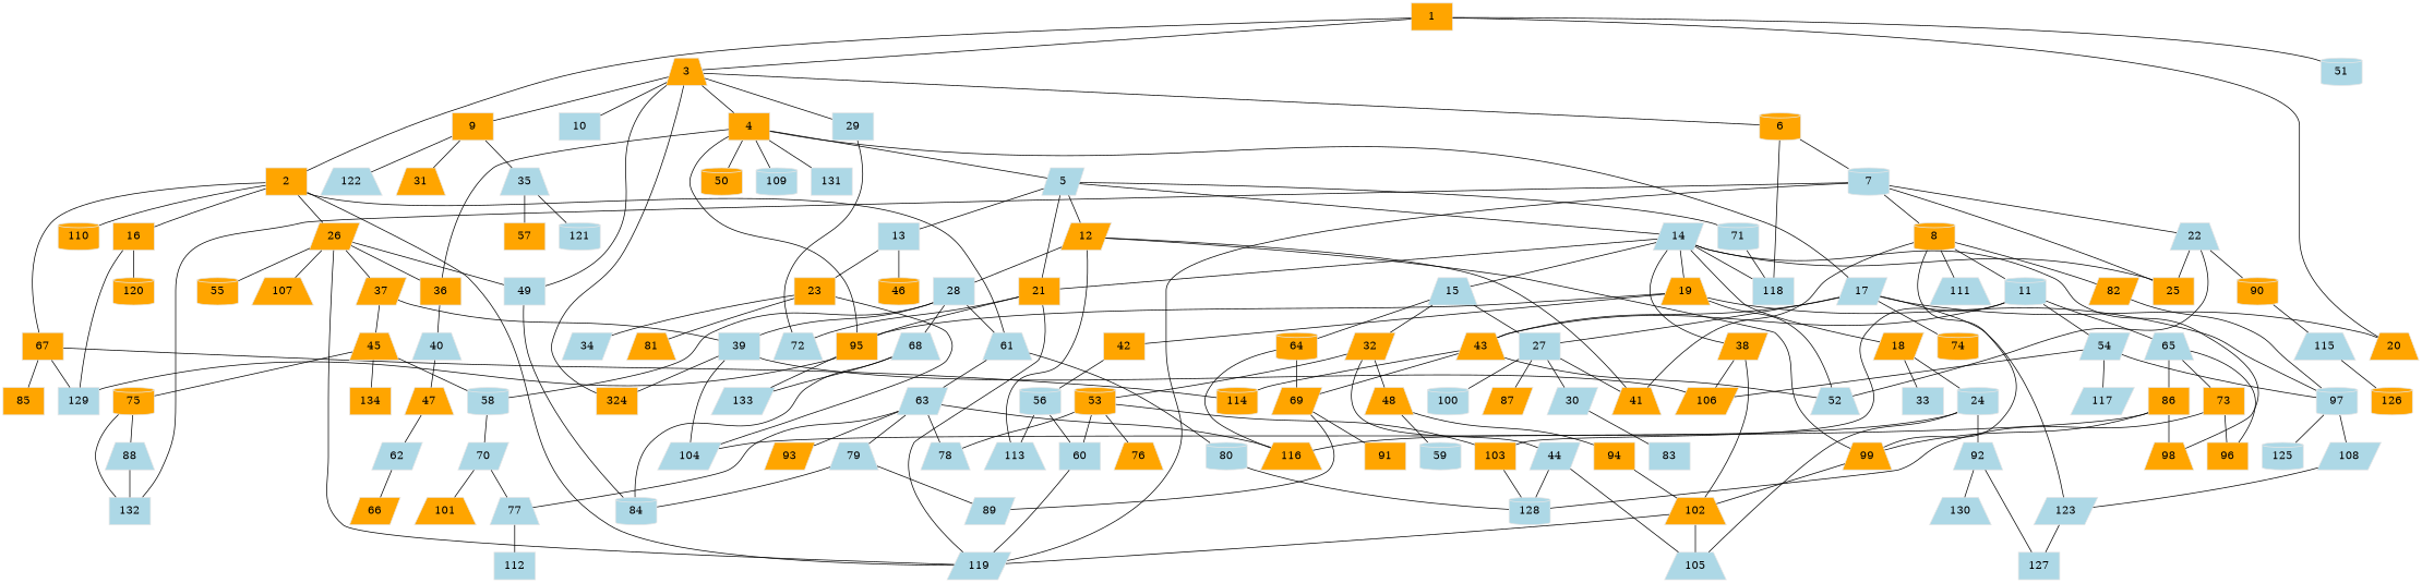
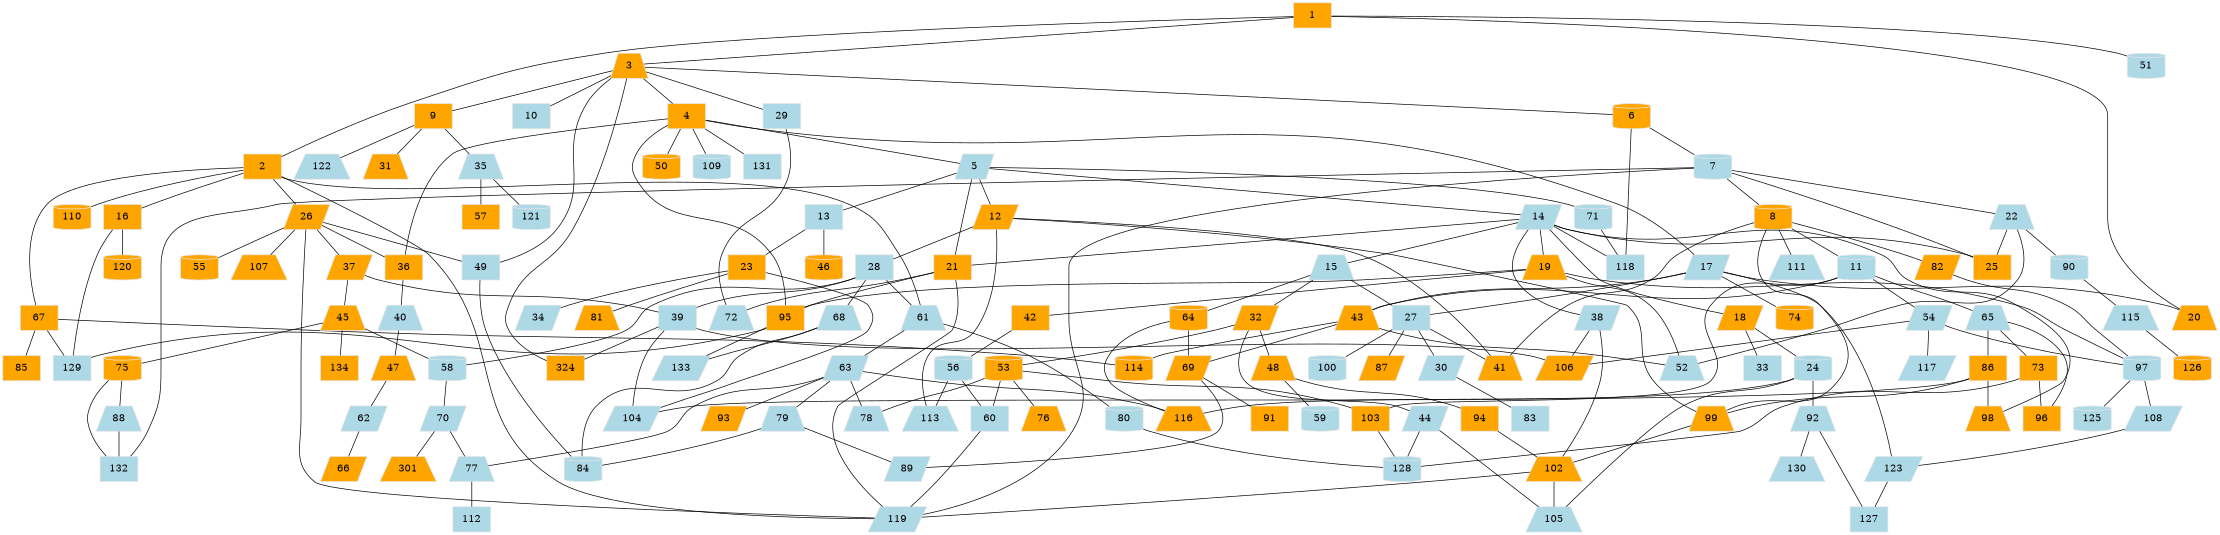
  graph {
    node [color=gray90 fillcolor=lightblue shape=box style=filled]
    1 [fillcolor=orange]
    2 [fillcolor=orange]
    3 [fillcolor=orange shape=trapezium]
    20 [fillcolor=orange shape=trapezium]
    51 [shape=cylinder]
    16 [fillcolor=orange]
    26 [fillcolor=orange shape=parallelogram]
    61 [shape=trapezium]
    67 [fillcolor=orange]
    110 [fillcolor=orange shape=cylinder]
    119 [shape=parallelogram]
    4 [fillcolor=orange]
    6 [fillcolor=orange shape=cylinder]
    9 [fillcolor=orange]
    10
    29
    49
    n18 [fillcolor=orange label=324]
    120 [fillcolor=orange shape=cylinder]
    129
    36 [fillcolor=orange]
    37 [fillcolor=orange shape=parallelogram]
    55 [fillcolor=orange shape=cylinder]
    107 [fillcolor=orange shape=trapezium]
    63 [shape=parallelogram]
    80 [shape=cylinder]
    114 [fillcolor=orange shape=cylinder]
    85 [fillcolor=orange]
    5 [shape=parallelogram]
    17 [shape=parallelogram]
    50 [fillcolor=orange shape=cylinder]
    95 [fillcolor=orange]
    109 [shape=cylinder]
    131
    7 [shape=cylinder]
    118
    31 [fillcolor=orange shape=trapezium]
    35 [shape=trapezium]
    122 [shape=trapezium]
    72 [shape=trapezium]
    84 [shape=cylinder]
    12 [fillcolor=orange shape=parallelogram]
    13
    14 [shape=parallelogram]
    21 [fillcolor=orange]
    71 [shape=cylinder]
    43 [fillcolor=orange shape=trapezium]
    27
    74 [fillcolor=orange shape=cylinder]
    123 [shape=parallelogram]
    40 [shape=trapezium]
    133 [shape=parallelogram]
    41 [fillcolor=orange shape=trapezium]
    99 [fillcolor=orange shape=trapezium]
    28
    113 [shape=trapezium]
    23 [fillcolor=orange]
    46 [fillcolor=orange shape=cylinder]
    25 [fillcolor=orange]
    15 [shape=trapezium]
    18 [fillcolor=orange shape=parallelogram]
    19 [fillcolor=orange shape=trapezium]
-   38 [fillcolor=orange shape=parallelogram]
+   38 [shape=parallelogram]
    98 [fillcolor=orange shape=trapezium]
    8 [fillcolor=orange shape=cylinder]
    22 [shape=trapezium]
    132
    11 [shape=cylinder]
    82 [fillcolor=orange shape=parallelogram]
    111 [shape=trapezium]
    52 [shape=trapezium]
-   90 [fillcolor=orange shape=cylinder]
+   90 [shape=cylinder]
    54 [shape=parallelogram]
    65 [shape=trapezium]
    103 [fillcolor=orange]
    97 [shape=cylinder]
    102 [fillcolor=orange shape=trapezium]
    57 [fillcolor=orange]
    121 [shape=cylinder]
    93 [fillcolor=orange shape=parallelogram]
    69 [fillcolor=orange shape=parallelogram]
    106 [fillcolor=orange shape=parallelogram]
    117 [shape=parallelogram]
    73 [fillcolor=orange]
    86 [fillcolor=orange]
    96 [fillcolor=orange]
    128 [shape=cylinder]
    39
    58 [shape=cylinder]
    68 [shape=trapezium]
    34 [shape=parallelogram]
    81 [fillcolor=orange shape=trapezium]
    104 [shape=parallelogram]
    32 [fillcolor=orange shape=parallelogram]
    64 [fillcolor=orange shape=cylinder]
    24 [shape=cylinder]
    33
    42 [fillcolor=orange]
    30 [shape=parallelogram]
    87 [fillcolor=orange shape=parallelogram]
    100 [shape=cylinder]
    44 [shape=parallelogram]
    48 [fillcolor=orange shape=trapezium]
    53 [fillcolor=orange shape=cylinder]
    116 [fillcolor=orange shape=trapezium]
    127
    92 [shape=trapezium]
    105 [shape=trapezium]
    108 [shape=parallelogram]
    125 [shape=cylinder]
    115 [shape=trapezium]
    56 [shape=cylinder]
    130 [shape=trapezium]
    45 [fillcolor=orange shape=trapezium]
    83
    70 [shape=parallelogram]
    59 [shape=cylinder]
    94 [fillcolor=orange]
    60
    76 [fillcolor=orange shape=trapezium]
    78 [shape=trapezium]
    47 [fillcolor=orange shape=trapezium]
    75 [fillcolor=orange shape=cylinder]
    134 [fillcolor=orange]
    62 [shape=parallelogram]
    89 [shape=parallelogram]
    91 [fillcolor=orange]
    88 [shape=trapezium]
    66 [fillcolor=orange shape=parallelogram]
    77 [shape=trapezium]
-   101 [fillcolor=orange shape=trapezium]
+   101 [fillcolor=orange shape=trapezium label=301]
    79 [shape=trapezium]
    112
    126 [fillcolor=orange shape=cylinder]
    1 -- 2
    1 -- 3
    1 -- 20
    1 -- 51
    2 -- 16
    2 -- 26
    2 -- 61
    2 -- 67
    2 -- 110
    2 -- 119
    3 -- 4
    3 -- 6
    3 -- 9
    3 -- 10
    3 -- 29
    3 -- 49
    3 -- n18
    16 -- 120
    16 -- 129
    26 -- 119
    26 -- 49
    26 -- 36
    26 -- 37
    26 -- 55
    26 -- 107
    61 -- 63
    61 -- 80
    67 -- 129
    67 -- 114
    67 -- 85
    4 -- 36
    4 -- 5
    4 -- 17
    4 -- 50
    4 -- 95
    4 -- 109
    4 -- 131
    6 -- 7
    6 -- 118
    9 -- 31
    9 -- 35
    9 -- 122
    29 -- 72
    49 -- 84
    36 -- 40
    37 -- 39
    37 -- 45
    63 -- 93
    63 -- 116
    63 -- 78
    63 -- 77
    63 -- 79
    80 -- 128
    5 -- 12
    5 -- 13
    5 -- 14
    5 -- 21
    5 -- 71
    17 -- 20
    17 -- 43
    17 -- 27
    17 -- 74
    17 -- 123
    95 -- 129
    95 -- 133
    7 -- 119
    7 -- 25
    7 -- 8
    7 -- 22
    7 -- 132
    35 -- 57
    35 -- 121
    12 -- 41
    12 -- 99
    12 -- 28
    12 -- 113
    13 -- 23
    13 -- 46
    14 -- 118
    14 -- 21
    14 -- 25
    14 -- 15
    14 -- 18
    14 -- 19
    14 -- 38
    14 -- 98
    21 -- 119
    21 -- 95
    21 -- 72
    71 -- 118
    43 -- 114
    43 -- 52
    43 -- 69
    27 -- 41
    27 -- 30
    27 -- 87
    27 -- 100
    123 -- 127
    40 -- 47
    99 -- 102
    28 -- 61
    28 -- 39
    28 -- 58
    28 -- 68
    23 -- 34
    23 -- 81
    23 -- 104
    15 -- 27
    15 -- 32
    15 -- 64
    18 -- 24
    18 -- 33
    19 -- 95
    19 -- 52
    19 -- 97
    19 -- 42
    38 -- 102
    38 -- 106
    8 -- 41
    8 -- 99
    8 -- 11
    8 -- 82
    8 -- 111
    22 -- 25
    22 -- 52
    22 -- 90
    11 -- 43
    11 -- 54
    11 -- 65
    11 -- 103
    82 -- 97
    90 -- 115
    54 -- 97
    54 -- 106
    54 -- 117
    65 -- 73
    65 -- 86
    65 -- 96
    103 -- 128
    97 -- 108
    97 -- 125
    102 -- 119
    102 -- 105
    69 -- 89
    69 -- 91
    73 -- 96
    73 -- 128
    86 -- 99
    86 -- 98
    86 -- 104
    39 -- n18
    39 -- 106
    39 -- 104
    58 -- 70
    68 -- 84
    68 -- 133
    32 -- 44
    32 -- 48
    32 -- 53
    64 -- 69
    64 -- 116
    24 -- 116
    24 -- 92
    24 -- 105
    42 -- 56
    30 -- 83
    44 -- 128
    44 -- 105
    48 -- 59
    48 -- 94
    53 -- 103
    53 -- 60
    53 -- 76
    53 -- 78
    92 -- 127
    92 -- 130
    108 -- 123
    115 -- 126
    56 -- 113
    56 -- 60
    45 -- 58
    45 -- 75
    45 -- 134
    70 -- 77
    70 -- 101
    94 -- 102
    60 -- 119
    47 -- 62
    75 -- 132
    75 -- 88
    62 -- 66
    88 -- 132
    77 -- 112
    79 -- 84
    79 -- 89
  }
